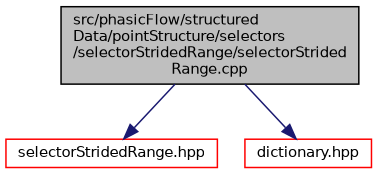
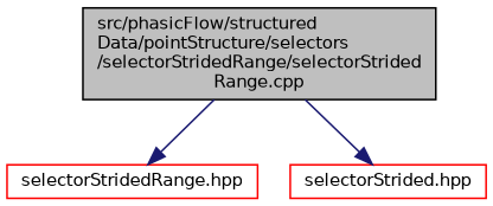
  digraph {
    node [color=red fillcolor=white fontname=Helvetica fontsize=10 shape=record style=filled]
    edge [color=midnightblue fontname=Helvetica fontsize=10 labelfontname=Helvetica labelfontsize=10 style=solid]
    n1 [color=black fillcolor=grey75 fontcolor=black height=0.2 label="src/phasicFlow/structured\lData/pointStructure/selectors\l/selectorStridedRange/selectorStrided\lRange.cpp" width=0.4]
    n2 [height=0.2 label="selectorStridedRange.hpp" width=0.4]
-   n3 [height=0.2 label="dictionary.hpp" width=0.4]
+   n3 [height=0.2 label="selectorStrided.hpp" width=0.4]
    n1 -> n2
    n1 -> n3
  }
